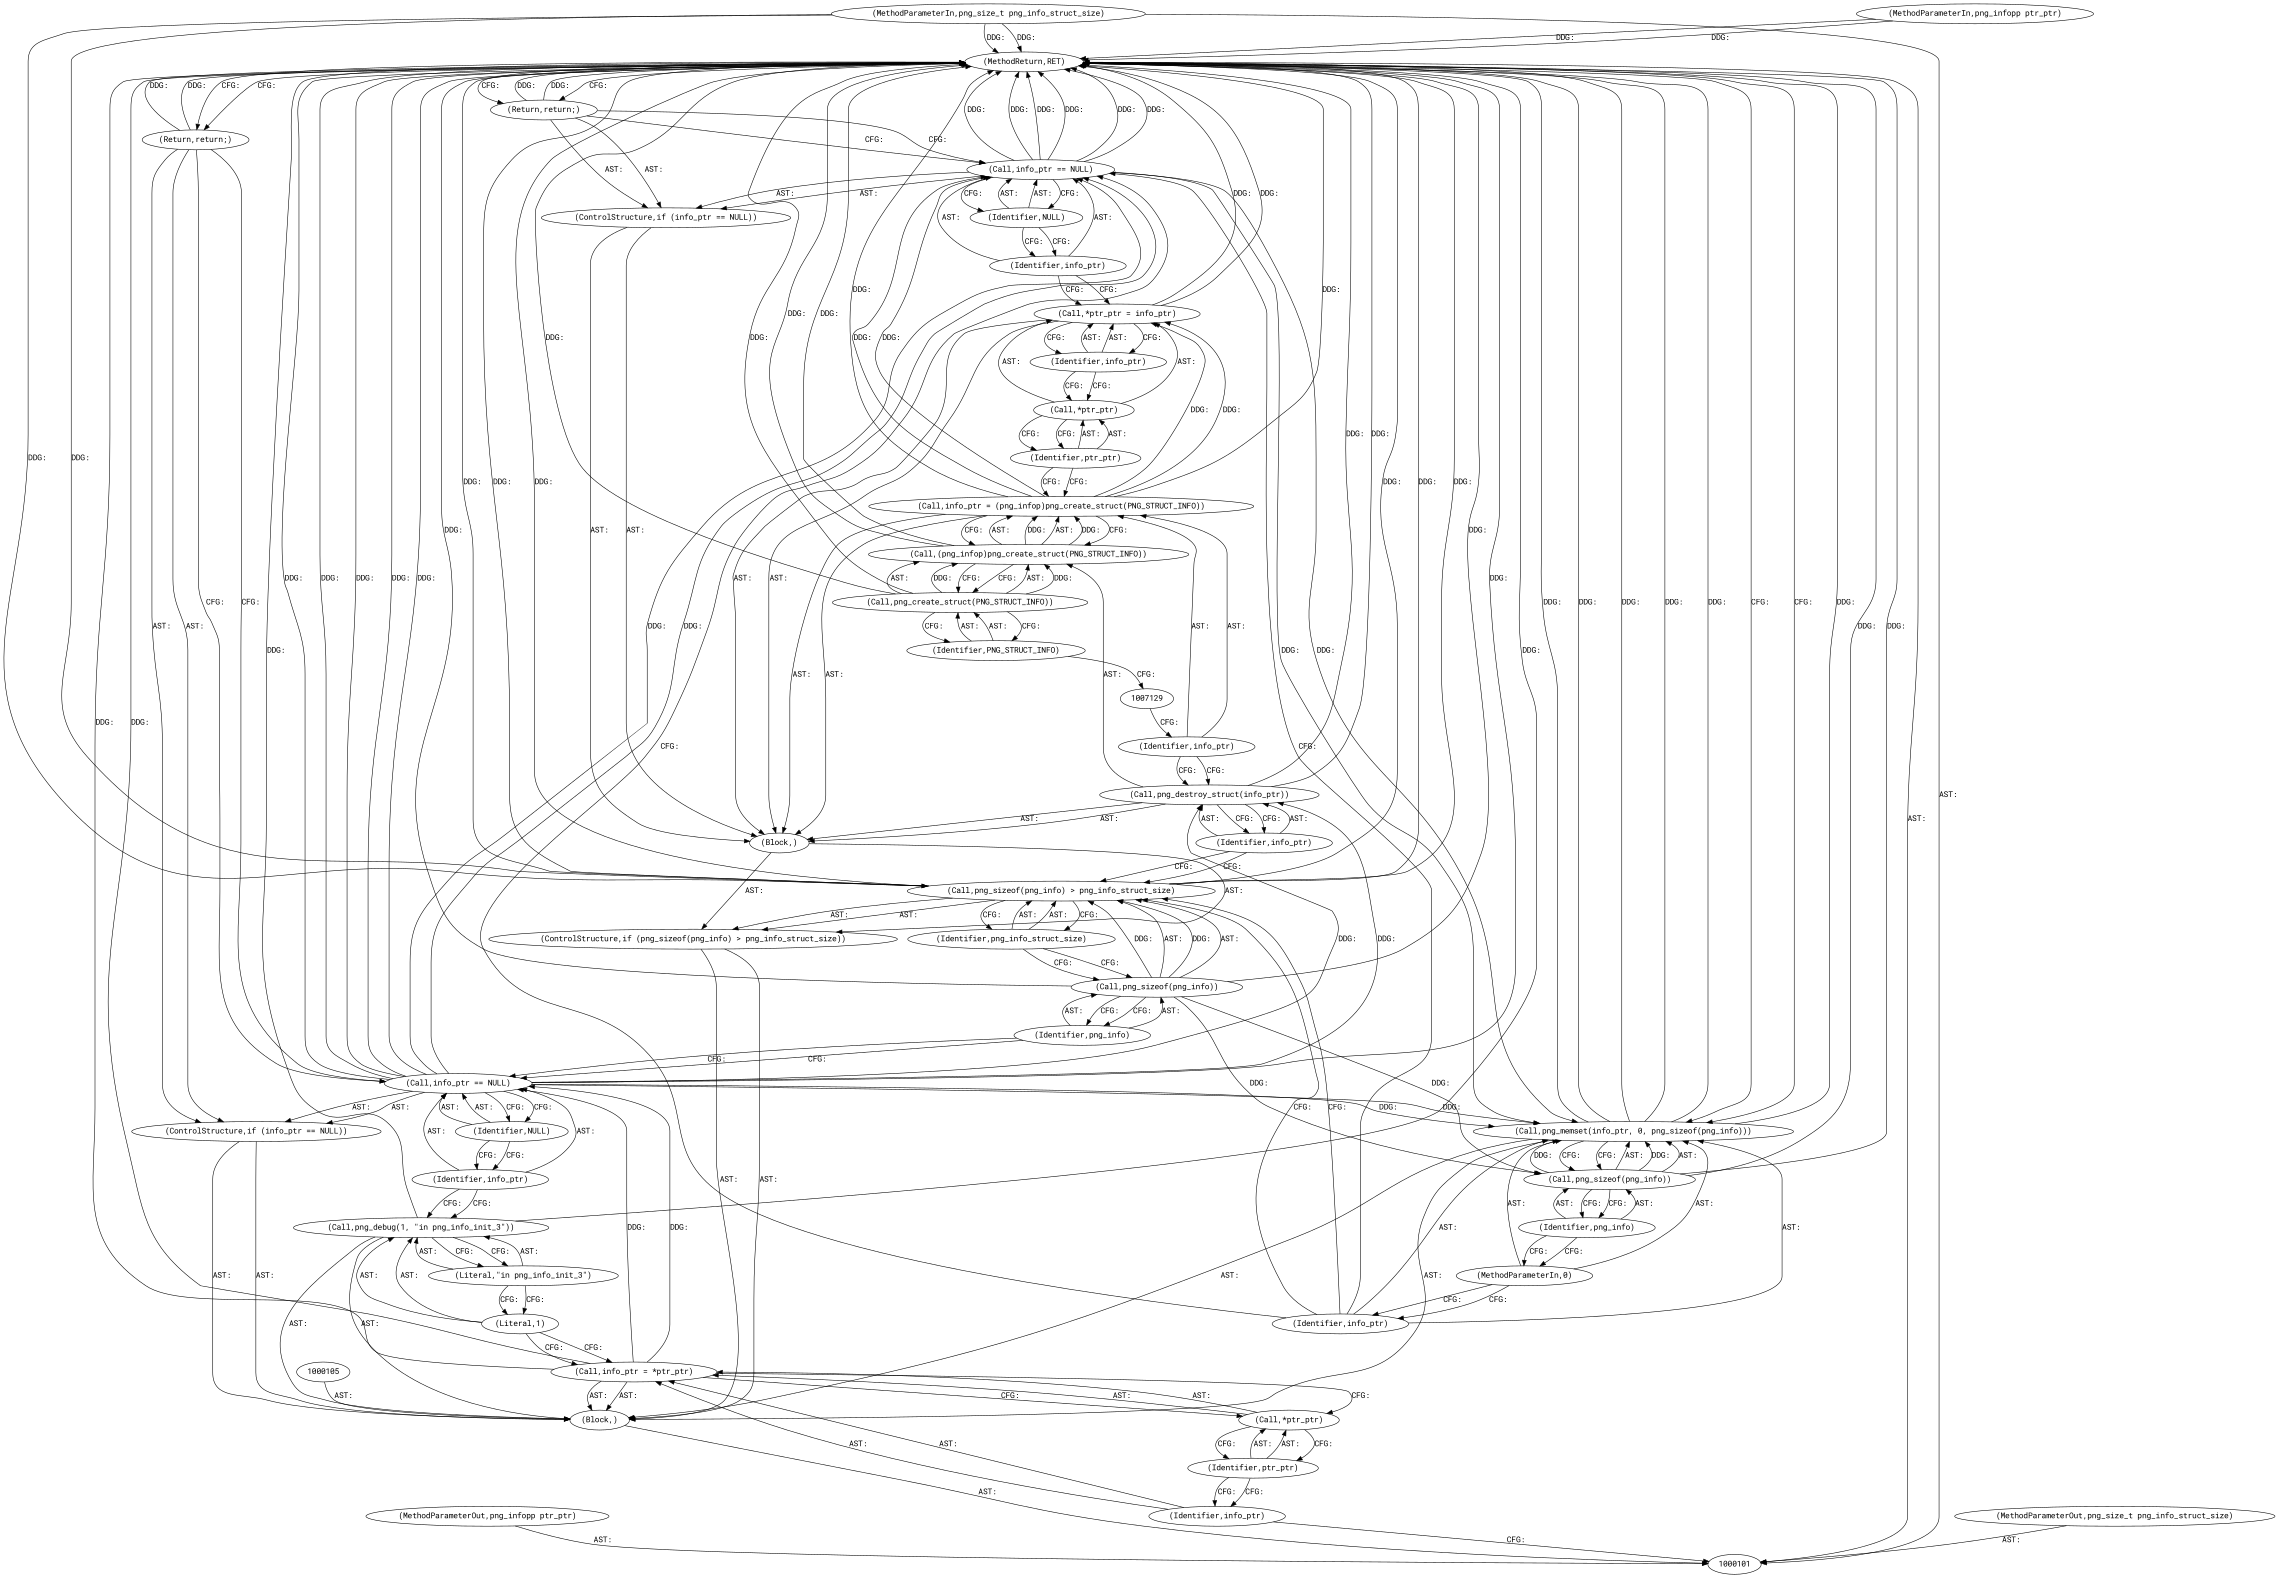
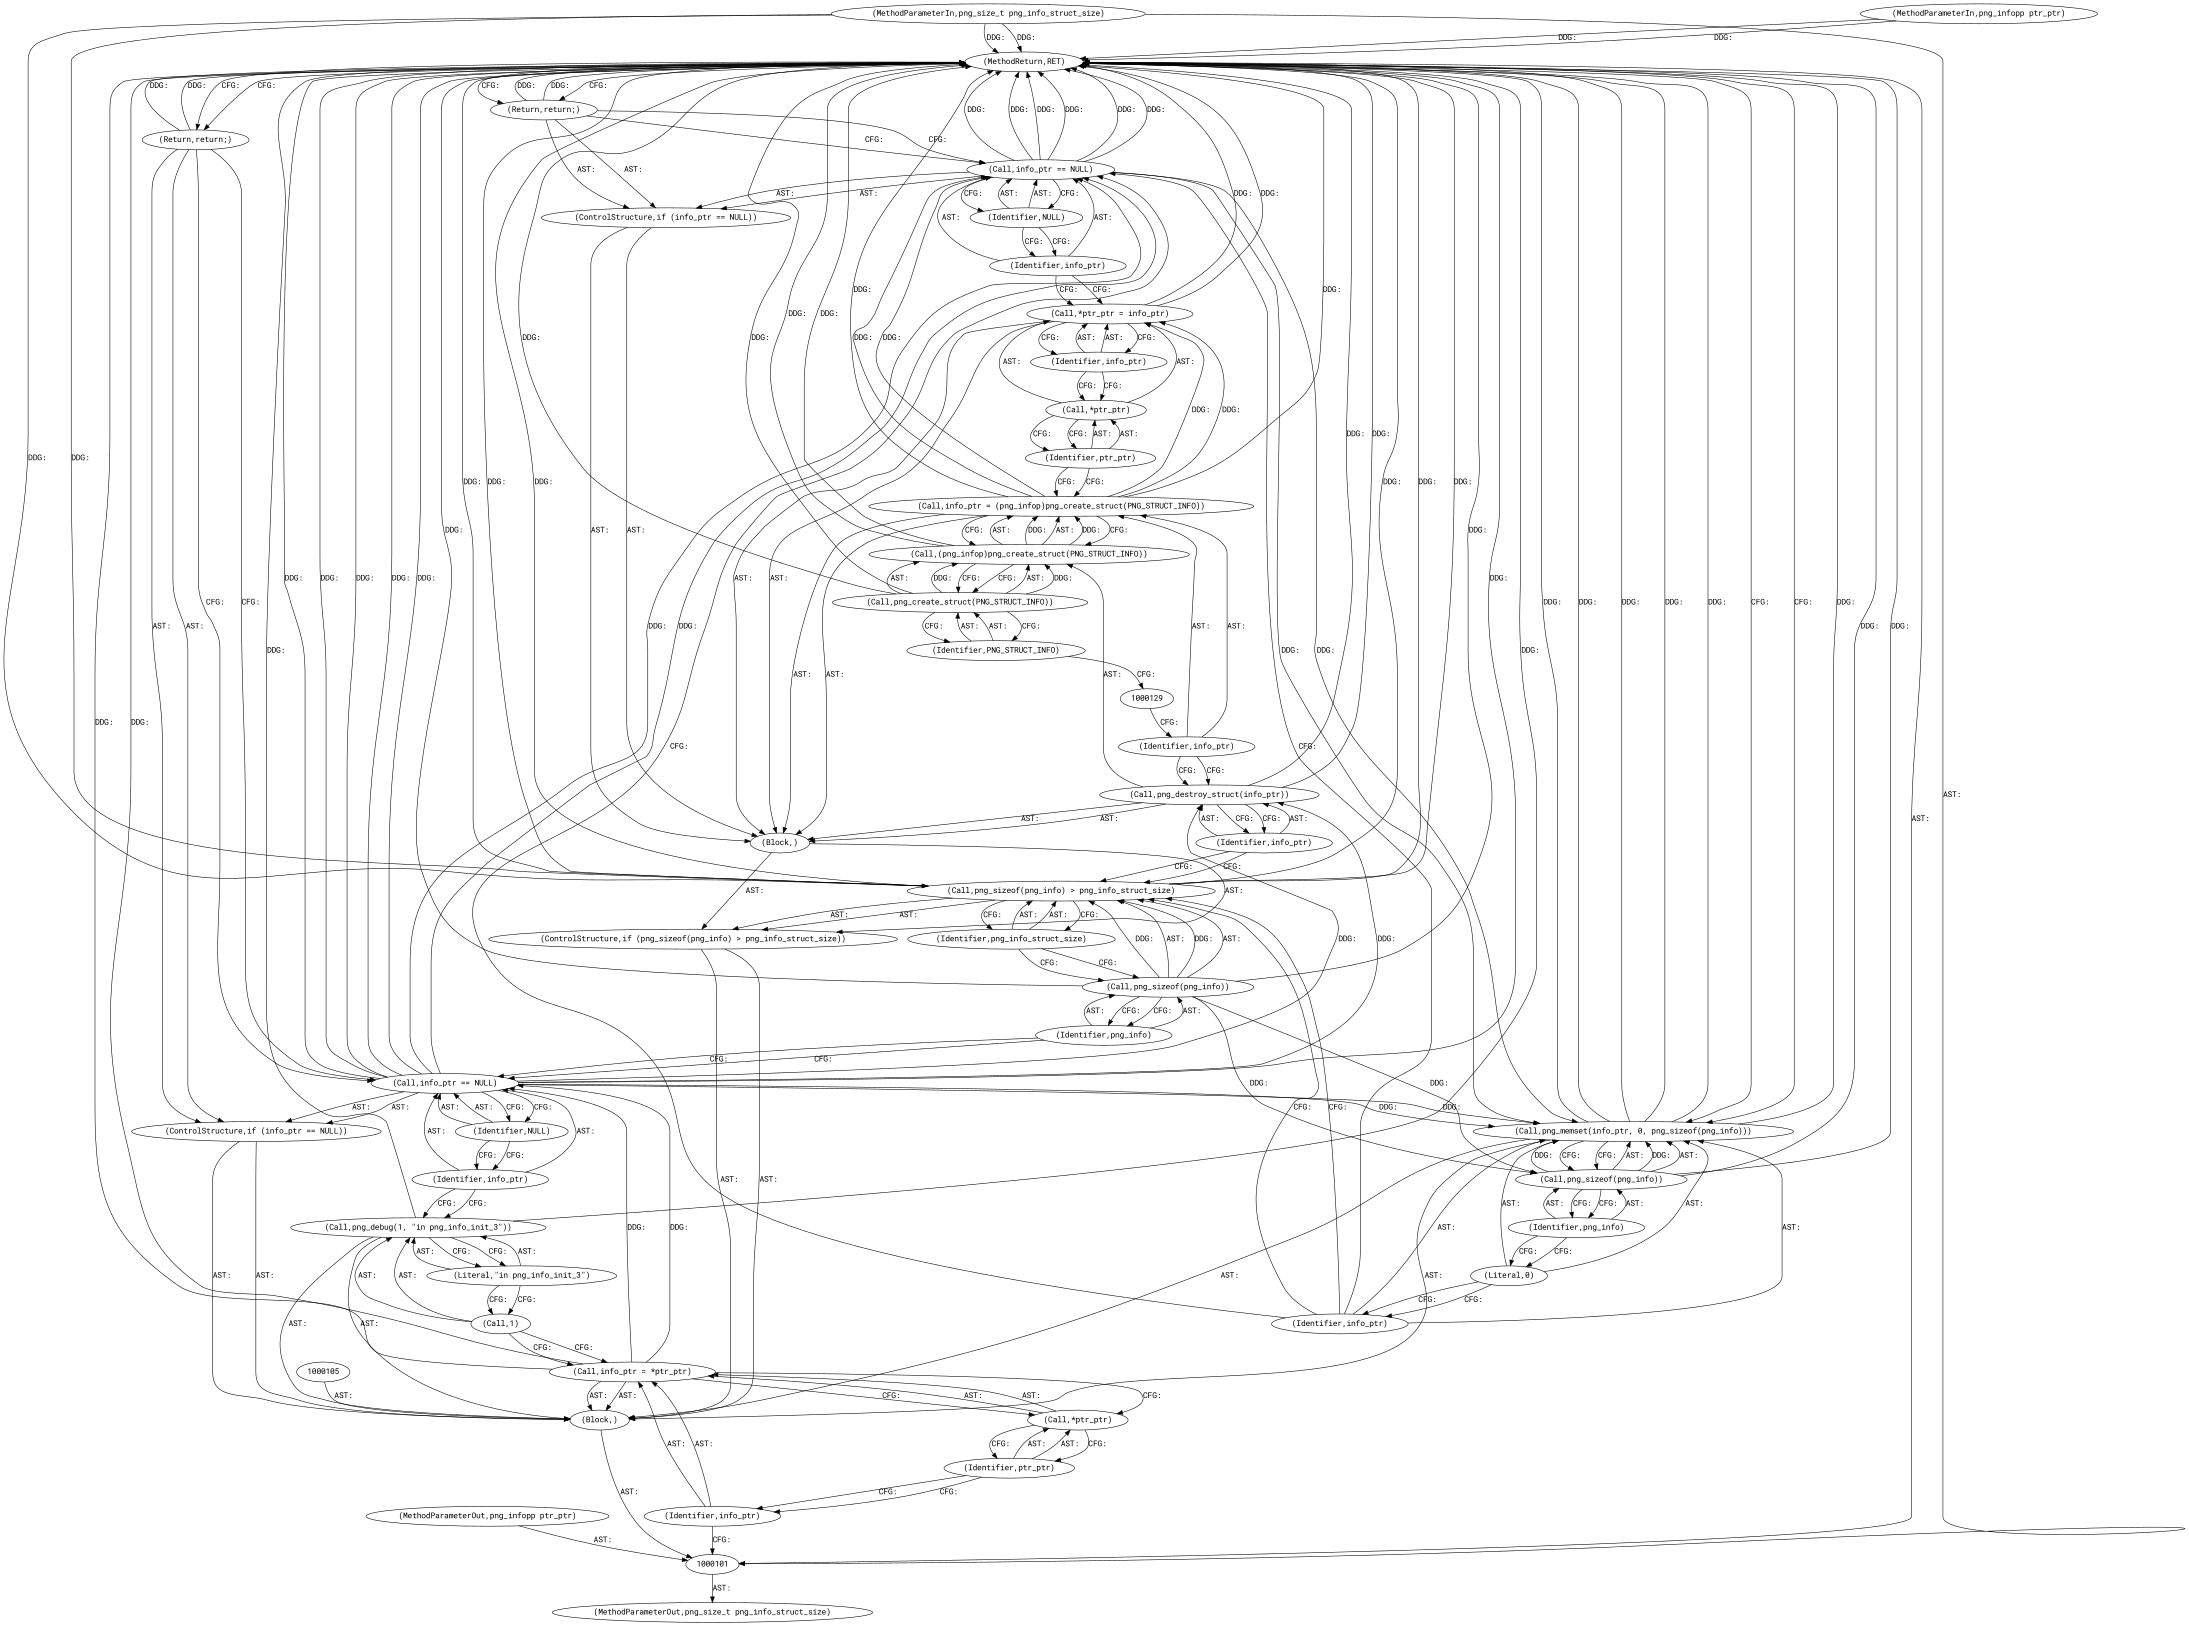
  digraph {
    fontname="Roboto Mono"
    node [fontname="Roboto Mono"]
    edge [fontname="Roboto Mono"]
    n1 [label="(MethodReturn,RET)"]
    n2 [label="(Return,return;)"]
    n3 [label="(Call,png_memset(info_ptr, 0, png_sizeof(png_info)))"]
    n4 [label="(Return,return;)"]
    1000101
    n6 [label="(Call,info_ptr == NULL)"]
    n7 [label="(ControlStructure,if (info_ptr == NULL))"]
    n8 [label="(Block,)"]
    n9 [label="(Call,png_sizeof(png_info))"]
    n10 [label="(Call,info_ptr == NULL)"]
    n11 [label="(ControlStructure,if (info_ptr == NULL))"]
    n12 [label="(MethodParameterIn,png_infopp ptr_ptr)"]
    n13 [label="(MethodParameterOut,png_infopp ptr_ptr)"]
    n14 [label="(MethodParameterIn,png_size_t png_info_struct_size)"]
    n15 [label="(Call,png_sizeof(png_info) > png_info_struct_size)"]
    n16 [label="(ControlStructure,if (png_sizeof(png_info) > png_info_struct_size))"]
    n17 [label="(Identifier,png_info_struct_size)"]
    n18 [label="(MethodParameterOut,png_size_t png_info_struct_size)"]
    n19 [label="(Identifier,png_info)"]
    n20 [label="(Call,png_sizeof(png_info))"]
    n21 [label="(Call,png_destroy_struct(info_ptr))"]
    n22 [label="(Identifier,NULL)"]
    n23 [label="(Identifier,png_info)"]
    n24 [label="(Block,)"]
    n25 [label="(Identifier,info_ptr)"]
    n26 [label="(Call,(png_infop)png_create_struct(PNG_STRUCT_INFO))"]
    n27 [label="(Call,png_create_struct(PNG_STRUCT_INFO))"]
    n28 [label="(Call,info_ptr = (png_infop)png_create_struct(PNG_STRUCT_INFO))"]
    n29 [label="(Identifier,PNG_STRUCT_INFO)"]
    n30 [label="(Call,*ptr_ptr = info_ptr)"]
-   1000129 [label=1007129]
+   1000129
    n32 [label="(Identifier,info_ptr)"]
    n33 [label="(Identifier,info_ptr)"]
    n34 [label="(Identifier,NULL)"]
    n35 [label="(Call,*ptr_ptr)"]
    n36 [label="(Identifier,ptr_ptr)"]
    n37 [label="(Identifier,info_ptr)"]
    n38 [label="(Identifier,info_ptr)"]
-   n39 [label="(MethodParameterIn,0)"]
+   n39 [label="(Literal,0)"]
    n40 [label="(Call,info_ptr = *ptr_ptr)"]
    n41 [label="(Call,*ptr_ptr)"]
    n42 [label="(Identifier,ptr_ptr)"]
    n43 [label="(Identifier,info_ptr)"]
-   n44 [label="(Literal,1)"]
+   n44 [label="(Call,1)"]
    n45 [label="(Call,png_debug(1, \"in png_info_init_3\"))"]
    n46 [label="(Literal,\"in png_info_init_3\")"]
    n47 [label="(Identifier,info_ptr)"]
    1000105
    n1 -> n2 [label="CFG: "]
    n1 -> n2 [label="CFG: "]
    n1 -> n3 [label="CFG: "]
    n1 -> n3 [label="CFG: "]
    n1 -> n4 [label="CFG: "]
    n1 -> n4 [label="CFG: "]
    n1 -> 1000101 [label="AST: "]
    n2 -> n1 [label="DDG: "]
    n2 -> n1 [label="DDG: "]
    n2 -> n6 [label="CFG: "]
    n2 -> n6 [label="CFG: "]
    n2 -> n7 [label="AST: "]
    n2 -> n7 [label="AST: "]
    n3 -> n1 [label="DDG: "]
    n3 -> n1 [label="DDG: "]
    n3 -> n1 [label="DDG: "]
    n3 -> n1 [label="DDG: "]
    n3 -> n1 [label="DDG: "]
    n3 -> n1 [label="DDG: "]
    n3 -> n8 [label="AST: "]
    n3 -> n8 [label="AST: "]
    n3 -> n9 [label="CFG: "]
    n3 -> n9 [label="CFG: "]
    n4 -> n1 [label="DDG: "]
    n4 -> n1 [label="DDG: "]
    n4 -> n10 [label="CFG: "]
    n4 -> n10 [label="CFG: "]
    n4 -> n11 [label="AST: "]
    n4 -> n11 [label="AST: "]
    n6 -> n1 [label="DDG: "]
    n6 -> n1 [label="DDG: "]
    n6 -> n1 [label="DDG: "]
    n6 -> n1 [label="DDG: "]
    n6 -> n1 [label="DDG: "]
    n6 -> n1 [label="DDG: "]
    n6 -> n3 [label="DDG: "]
    n6 -> n3 [label="DDG: "]
    n6 -> n7 [label="AST: "]
    n6 -> n7 [label="AST: "]
    n6 -> n34 [label="CFG: "]
    n6 -> n34 [label="CFG: "]
    n7 -> n24 [label="AST: "]
    n7 -> n24 [label="AST: "]
    n8 -> 1000101 [label="AST: "]
    n9 -> n1 [label="DDG: "]
    n9 -> n1 [label="DDG: "]
    n9 -> n3 [label="AST: "]
    n9 -> n3 [label="DDG: "]
    n9 -> n3 [label="AST: "]
    n9 -> n3 [label="DDG: "]
    n9 -> n23 [label="CFG: "]
    n9 -> n23 [label="CFG: "]
    n10 -> n1 [label="DDG: "]
    n10 -> n1 [label="DDG: "]
    n10 -> n1 [label="DDG: "]
    n10 -> n1 [label="DDG: "]
    n10 -> n1 [label="DDG: "]
    n10 -> n1 [label="DDG: "]
    n10 -> n3 [label="DDG: "]
    n10 -> n3 [label="DDG: "]
    n10 -> n6 [label="DDG: "]
    n10 -> n6 [label="DDG: "]
    n10 -> n11 [label="AST: "]
    n10 -> n11 [label="AST: "]
    n10 -> n21 [label="DDG: "]
    n10 -> n21 [label="DDG: "]
    n10 -> n22 [label="CFG: "]
    n10 -> n22 [label="CFG: "]
    n11 -> n8 [label="AST: "]
    n11 -> n8 [label="AST: "]
    n12 -> n1 [label="DDG: "]
    n12 -> n1 [label="DDG: "]
    n13 -> 1000101 [label="AST: "]
    n14 -> n1 [label="DDG: "]
    n14 -> n1 [label="DDG: "]
    n14 -> 1000101 [label="AST: "]
    n14 -> n15 [label="DDG: "]
    n14 -> n15 [label="DDG: "]
    n15 -> n1 [label="DDG: "]
    n15 -> n1 [label="DDG: "]
    n15 -> n1 [label="DDG: "]
    n15 -> n1 [label="DDG: "]
    n15 -> n1 [label="DDG: "]
    n15 -> n1 [label="DDG: "]
    n15 -> n16 [label="AST: "]
    n15 -> n16 [label="AST: "]
    n15 -> n17 [label="CFG: "]
    n15 -> n17 [label="CFG: "]
    n16 -> n8 [label="AST: "]
    n16 -> n8 [label="AST: "]
    n17 -> n15 [label="AST: "]
    n17 -> n15 [label="AST: "]
    n17 -> n20 [label="CFG: "]
    n17 -> n20 [label="CFG: "]
-   n18 -> 1000101 [label="AST: "]
+   1000101 -> n18 [label="AST: "]
    n19 -> n10 [label="CFG: "]
    n19 -> n10 [label="CFG: "]
    n19 -> n20 [label="AST: "]
    n19 -> n20 [label="AST: "]
    n20 -> n1 [label="DDG: "]
    n20 -> n1 [label="DDG: "]
    n20 -> n9 [label="DDG: "]
    n20 -> n9 [label="DDG: "]
    n20 -> n15 [label="AST: "]
    n20 -> n15 [label="DDG: "]
    n20 -> n15 [label="AST: "]
    n20 -> n15 [label="DDG: "]
    n20 -> n19 [label="CFG: "]
    n20 -> n19 [label="CFG: "]
    n21 -> n1 [label="DDG: "]
    n21 -> n1 [label="DDG: "]
    n21 -> n24 [label="AST: "]
    n21 -> n24 [label="AST: "]
    n21 -> n25 [label="CFG: "]
    n21 -> n25 [label="CFG: "]
    n21 -> n26 [label="AST: "]
    n22 -> n10 [label="AST: "]
    n22 -> n10 [label="AST: "]
    n22 -> n47 [label="CFG: "]
    n22 -> n47 [label="CFG: "]
    n23 -> n9 [label="AST: "]
    n23 -> n9 [label="AST: "]
    n23 -> n39 [label="CFG: "]
    n23 -> n39 [label="CFG: "]
    n24 -> n16 [label="AST: "]
    n24 -> n16 [label="AST: "]
    n25 -> n15 [label="CFG: "]
    n25 -> n15 [label="CFG: "]
    n25 -> n21 [label="AST: "]
    n25 -> n21 [label="AST: "]
    n26 -> n1 [label="DDG: "]
    n26 -> n1 [label="DDG: "]
    n26 -> n27 [label="CFG: "]
    n26 -> n27 [label="CFG: "]
    n26 -> n28 [label="AST: "]
    n26 -> n28 [label="DDG: "]
    n26 -> n28 [label="AST: "]
    n26 -> n28 [label="DDG: "]
    n27 -> n1 [label="DDG: "]
    n27 -> n1 [label="DDG: "]
    n27 -> n26 [label="AST: "]
    n27 -> n26 [label="DDG: "]
    n27 -> n26 [label="AST: "]
    n27 -> n26 [label="DDG: "]
    n27 -> n29 [label="CFG: "]
    n27 -> n29 [label="CFG: "]
    n28 -> n1 [label="DDG: "]
    n28 -> n1 [label="DDG: "]
    n28 -> n6 [label="DDG: "]
    n28 -> n6 [label="DDG: "]
    n28 -> n24 [label="AST: "]
    n28 -> n24 [label="AST: "]
    n28 -> n26 [label="CFG: "]
    n28 -> n26 [label="CFG: "]
    n28 -> n30 [label="DDG: "]
    n28 -> n30 [label="DDG: "]
    n29 -> n27 [label="AST: "]
    n29 -> n27 [label="AST: "]
    n29 -> 1000129 [label="CFG: "]
    n30 -> n1 [label="DDG: "]
    n30 -> n1 [label="DDG: "]
    n30 -> n24 [label="AST: "]
    n30 -> n24 [label="AST: "]
    n30 -> n33 [label="CFG: "]
    n30 -> n33 [label="CFG: "]
    1000129 -> n32 [label="CFG: "]
    n32 -> n21 [label="CFG: "]
    n32 -> n21 [label="CFG: "]
    n32 -> n28 [label="AST: "]
    n32 -> n28 [label="AST: "]
    n33 -> n30 [label="AST: "]
    n33 -> n30 [label="AST: "]
    n33 -> n35 [label="CFG: "]
    n33 -> n35 [label="CFG: "]
    n34 -> n6 [label="AST: "]
    n34 -> n6 [label="AST: "]
    n34 -> n37 [label="CFG: "]
    n34 -> n37 [label="CFG: "]
    n35 -> n30 [label="AST: "]
    n35 -> n30 [label="AST: "]
    n35 -> n36 [label="CFG: "]
    n35 -> n36 [label="CFG: "]
    n36 -> n28 [label="CFG: "]
    n36 -> n28 [label="CFG: "]
    n36 -> n35 [label="AST: "]
    n36 -> n35 [label="AST: "]
    n37 -> n6 [label="AST: "]
    n37 -> n6 [label="AST: "]
    n37 -> n30 [label="CFG: "]
    n37 -> n30 [label="CFG: "]
    n38 -> n3 [label="AST: "]
    n38 -> n3 [label="AST: "]
    n38 -> n6 [label="CFG: "]
    n38 -> n6 [label="CFG: "]
    n38 -> n15 [label="CFG: "]
    n38 -> n15 [label="CFG: "]
    n39 -> n3 [label="AST: "]
    n39 -> n3 [label="AST: "]
    n39 -> n38 [label="CFG: "]
    n39 -> n38 [label="CFG: "]
    n40 -> n1 [label="DDG: "]
    n40 -> n1 [label="DDG: "]
    n40 -> n8 [label="AST: "]
    n40 -> n8 [label="AST: "]
    n40 -> n10 [label="DDG: "]
    n40 -> n10 [label="DDG: "]
    n40 -> n41 [label="CFG: "]
    n40 -> n41 [label="CFG: "]
    n41 -> n40 [label="AST: "]
    n41 -> n40 [label="AST: "]
    n41 -> n42 [label="CFG: "]
    n41 -> n42 [label="CFG: "]
    n42 -> n41 [label="AST: "]
    n42 -> n41 [label="AST: "]
    n42 -> n43 [label="CFG: "]
    n42 -> n43 [label="CFG: "]
    n43 -> 1000101 [label="CFG: "]
    n43 -> n40 [label="AST: "]
    n43 -> n40 [label="AST: "]
    n44 -> n40 [label="CFG: "]
    n44 -> n40 [label="CFG: "]
    n44 -> n45 [label="AST: "]
    n44 -> n45 [label="AST: "]
    n45 -> n1 [label="DDG: "]
    n45 -> n1 [label="DDG: "]
    n45 -> n8 [label="AST: "]
    n45 -> n8 [label="AST: "]
    n45 -> n46 [label="CFG: "]
    n45 -> n46 [label="CFG: "]
    n46 -> n44 [label="CFG: "]
    n46 -> n44 [label="CFG: "]
    n46 -> n45 [label="AST: "]
    n46 -> n45 [label="AST: "]
    n47 -> n10 [label="AST: "]
    n47 -> n10 [label="AST: "]
    n47 -> n45 [label="CFG: "]
    n47 -> n45 [label="CFG: "]
    1000105 -> n8 [label="AST: "]
  }
